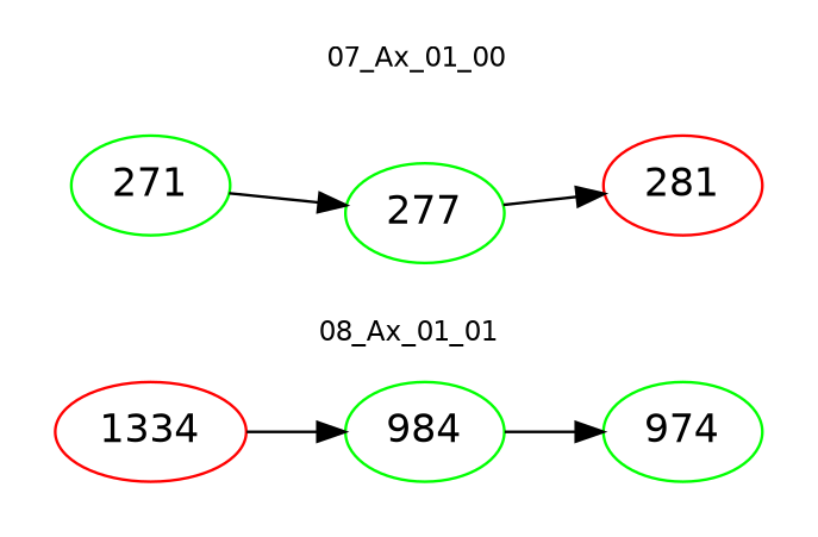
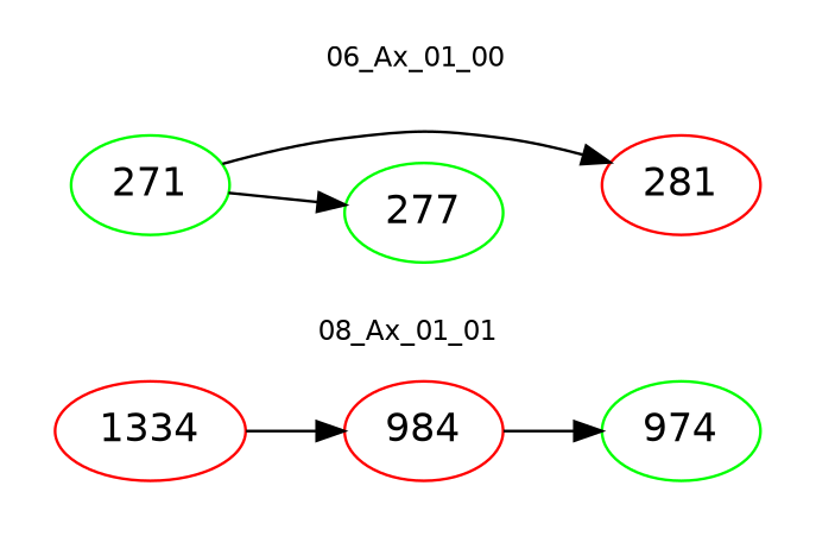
  digraph {
    fontname="DejaVu Sans"
    rankdir=LR
    node [color=green fontname="DejaVu Sans"]
    edge [color=black fontname="DejaVu Sans"]
-   n1 [label=984]
+   n1 [color=red label=984]
    n2 [label=974]
    n3 [color=red label=1334]
    n4 [label=271]
    n5 [label=277]
    n6 [color=red label=281]
    subgraph cluster_1 {
      color=white
      fontsize=10
      label="08_Ax_01_01"
      n1
      n2
      n3
    }
    subgraph cluster_2 {
      color=white
      fontsize=10
-     label="07_Ax_01_00"
+     label="06_Ax_01_00"
      n4
      n5
      n6
    }
    n1 -> n2
    n3 -> n1
    n4 -> n5
-   n5 -> n6
+   n4 -> n6
  }
